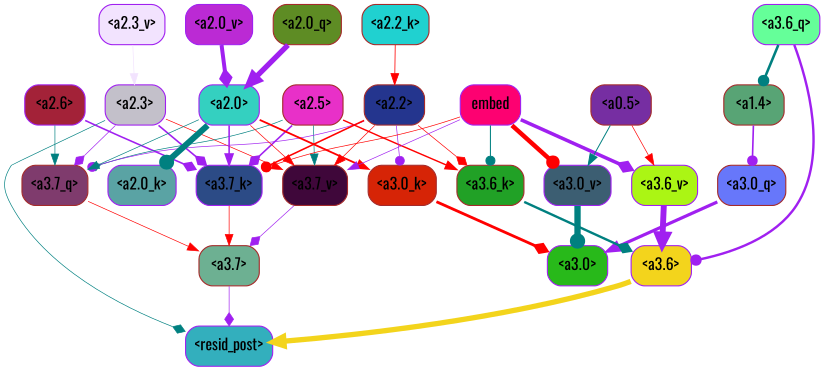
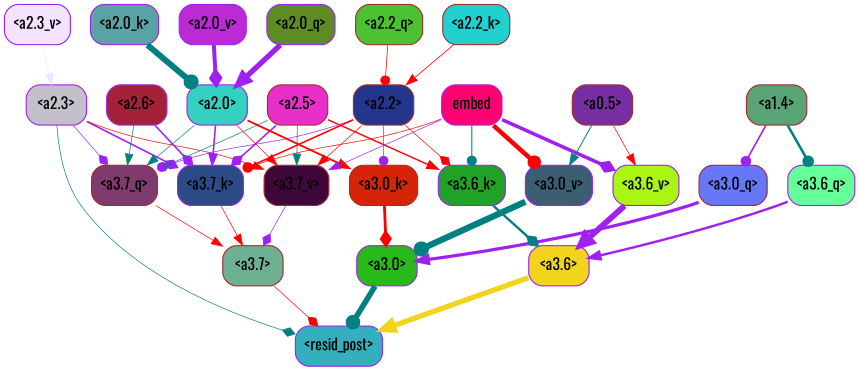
  strict digraph {
    fontname=Oswald
    splines=true
    node [color=purple fontname=Oswald shape=box style="filled, rounded"]
    edge [arrowhead=normal color=red fontname=Oswald penwidth=0.6]
    "<a3.7>" [color=brown fillcolor="#6db092"]
    "<resid_post>" [fillcolor="#33afbd"]
    "<a3.6>" [fillcolor="#f3d41c"]
    "<a3.0>" [fillcolor="#28b91a"]
    "<a2.3>" [fillcolor="#c3c0ca"]
    "<a3.7_q>" [color=brown fillcolor="#7f3b6d"]
    "<a3.7_k>" [fillcolor="#2c4b86"]
    "<a3.7_v>" [color=brown fillcolor="#3f073a"]
    "<a3.6_q>" [fillcolor="#65ff99"]
    "<a3.0_q>" [color=brown fillcolor="#6777fa"]
-   "<a3.6_k>" [color=brown fillcolor="#21a126"]
+   "<a3.6_k>" [fillcolor="#21a126"]
    "<a3.0_k>" [color=brown fillcolor="#d62406"]
    "<a3.6_v>" [fillcolor="#abf514"]
    "<a3.0_v>" [fillcolor="#3c5e72"]
    "<a2.6>" [fillcolor="#a32238"]
    "<a2.5>" [color=brown fillcolor="#e830c8"]
    "<a2.2>" [color=brown fillcolor="#24358e"]
    "<a2.0>" [fillcolor="#34d0c0"]
    "<a1.4>" [color=brown fillcolor="#58a475"]
    embed [fillcolor="#fd0171"]
    "<a0.5>" [color=brown fillcolor="#762ea2"]
-   "<a2.0_q>" [color=brown fillcolor="#5e8c24"]
+   "<a2.2_q>" [color=brown fillcolor="#4cc134"]
+   "<a2.0_q>" [fillcolor="#5e8c24"]
    "<a2.2_k>" [color=brown fillcolor="#20d1d0"]
    "<a2.0_k>" [fillcolor="#5aa3a4"]
    "<a2.3_v>" [fillcolor="#f2e3fe"]
    "<a2.0_v>" [fillcolor="#bb2ad4"]
-   "<a3.7>" -> "<resid_post>" [arrowhead=diamond color=purple]
+   "<a3.7>" -> "<resid_post>" [arrowhead=diamond]
    "<a3.6>" -> "<resid_post>" [color="#f3d41c" penwidth=4.749041676521301 arrowhead=""]
+   "<a3.0>" -> "<resid_post>" [arrowhead=dot color=teal penwidth=5.004215121269226]
    "<a2.3>" -> "<resid_post>" [arrowhead=diamond color=teal]
    "<a2.3>" -> "<a3.7_q>" [arrowhead=diamond color=purple]
    "<a2.3>" -> "<a3.7_k>" [arrowhead=diamond color=purple penwidth=1.4391854107379913]
    "<a2.3>" -> "<a3.7_v>"
    "<a3.7_q>" -> "<a3.7>"
    "<a3.7_k>" -> "<a3.7>"
    "<a3.7_v>" -> "<a3.7>" [arrowhead=diamond color=purple]
-   "<a3.6_q>" -> "<a3.6>" [arrowhead=dot color=purple penwidth=2.160832464694977]
+   "<a3.6_q>" -> "<a3.6>" [color=purple penwidth=2.160832464694977]
    "<a3.0_q>" -> "<a3.0>" [color=purple penwidth=2.870753765106201]
    "<a3.6_k>" -> "<a3.6>" [arrowhead=diamond color=teal penwidth=2.13908451795578]
    "<a3.0_k>" -> "<a3.0>" [arrowhead=diamond penwidth=2.520303964614868]
    "<a3.6_v>" -> "<a3.6>" [color=purple penwidth=5.297133803367615]
    "<a3.0_v>" -> "<a3.0>" [arrowhead=dot color=teal penwidth=5.680712580680847]
    "<a2.6>" -> "<a3.7_q>" [color=teal]
    "<a2.6>" -> "<a3.7_k>" [arrowhead=diamond color=purple penwidth=1.4180794060230255]
    "<a2.5>" -> "<a3.7_q>" [arrowhead=diamond color=teal]
    "<a2.5>" -> "<a3.7_k>" [arrowhead=diamond color=purple penwidth=1.4281435310840607]
    "<a2.5>" -> "<a3.7_v>" [color=teal]
    "<a2.5>" -> "<a3.6_k>" [penwidth=1.2708758115768433]
    "<a2.2>" -> "<a3.7_q>" [arrowhead=dot color=purple]
    "<a2.2>" -> "<a3.7_k>" [arrowhead=dot penwidth=1.3982512056827545]
    "<a2.2>" -> "<a3.7_v>"
    "<a2.2>" -> "<a3.6_k>" [arrowhead=diamond]
    "<a2.2>" -> "<a3.0_k>" [arrowhead=dot color=purple]
    "<a2.0>" -> "<a3.7_q>" [color=teal]
    "<a2.0>" -> "<a3.7_k>" [color=purple penwidth=1.404832512140274]
    "<a2.0>" -> "<a3.7_v>"
    "<a2.0>" -> "<a3.0_k>" [penwidth=1.6207245588302612]
-   "<a3.6_q>" -> "<a1.4>" [arrowhead=dot color=teal penwidth=2.289449453353882]
+   "<a1.4>" -> "<a3.6_q>" [arrowhead=dot color=teal penwidth=2.289449453353882]
    "<a1.4>" -> "<a3.0_q>" [arrowhead=dot color=purple penwidth=1.4600623846054077]
    embed -> "<a3.7_k>" [arrowhead=dot]
    embed -> "<a3.7_v>" [color=purple]
    embed -> "<a3.6_k>" [arrowhead=dot color=teal penwidth=0.9291638135910034]
    embed -> "<a3.6_v>" [arrowhead=diamond color=purple penwidth=3.1808209121227264]
    embed -> "<a3.0_v>" [arrowhead=dot penwidth=4.036660343408585]
    "<a0.5>" -> "<a3.6_v>"
    "<a0.5>" -> "<a3.0_v>" [color=teal penwidth=0.8798569142818451]
+   "<a2.2_q>" -> "<a2.2>" [arrowhead=dot penwidth=0.6392357051372528]
    "<a2.0_q>" -> "<a2.0>" [color=purple penwidth=4.795779317617416]
    "<a2.2_k>" -> "<a2.2>" [penwidth=0.7060726433992386]
-   "<a2.0>" -> "<a2.0_k>" [arrowhead=dot color=teal penwidth=5.401692286133766]
+   "<a2.0_k>" -> "<a2.0>" [arrowhead=dot color=teal penwidth=5.401692286133766]
    "<a2.3_v>" -> "<a2.3>" [color="#f2e3fe" arrowhead=""]
    "<a2.0_v>" -> "<a2.0>" [arrowhead=diamond color=purple penwidth=3.56003999710083]
  }
